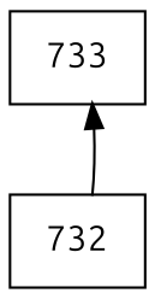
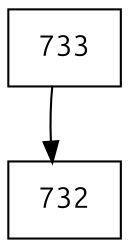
  digraph {
    fontname=Ubuntu
    node [shape=record fontname=Ubuntu]
    n1 [label="{733}"]
    n2 [label="{732}"]
-   n2 -> n1 [fontname=Ubuntu]
+   n1 -> n2 [fontname=Ubuntu]
  }
